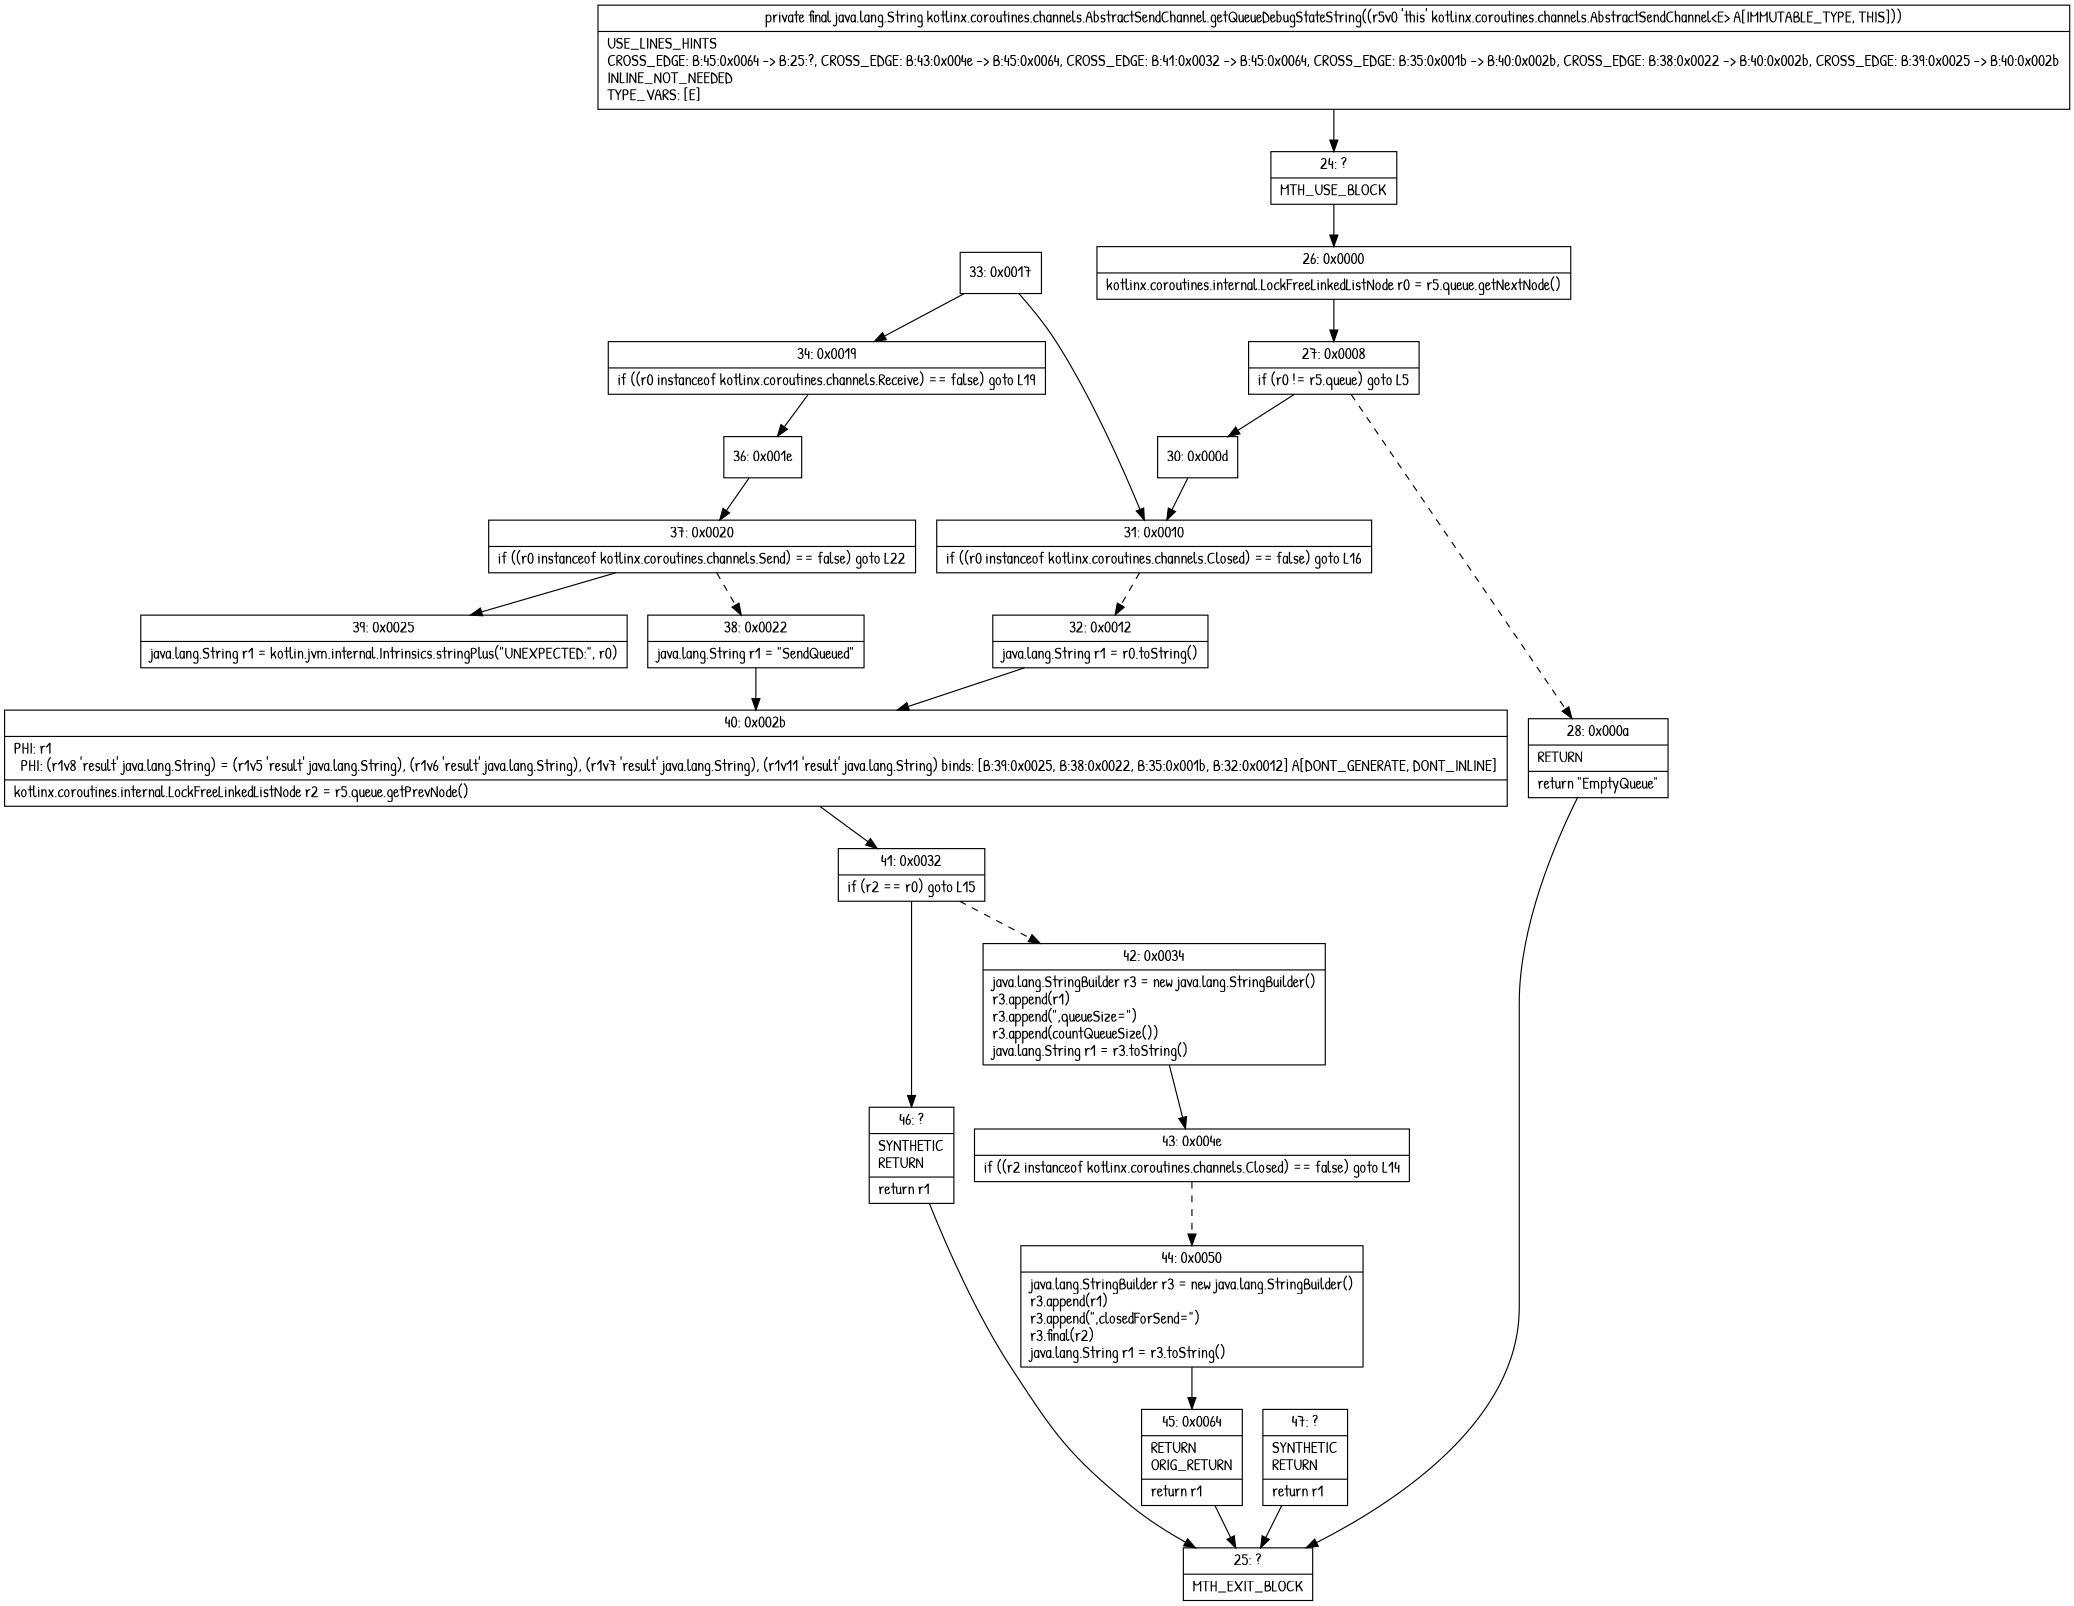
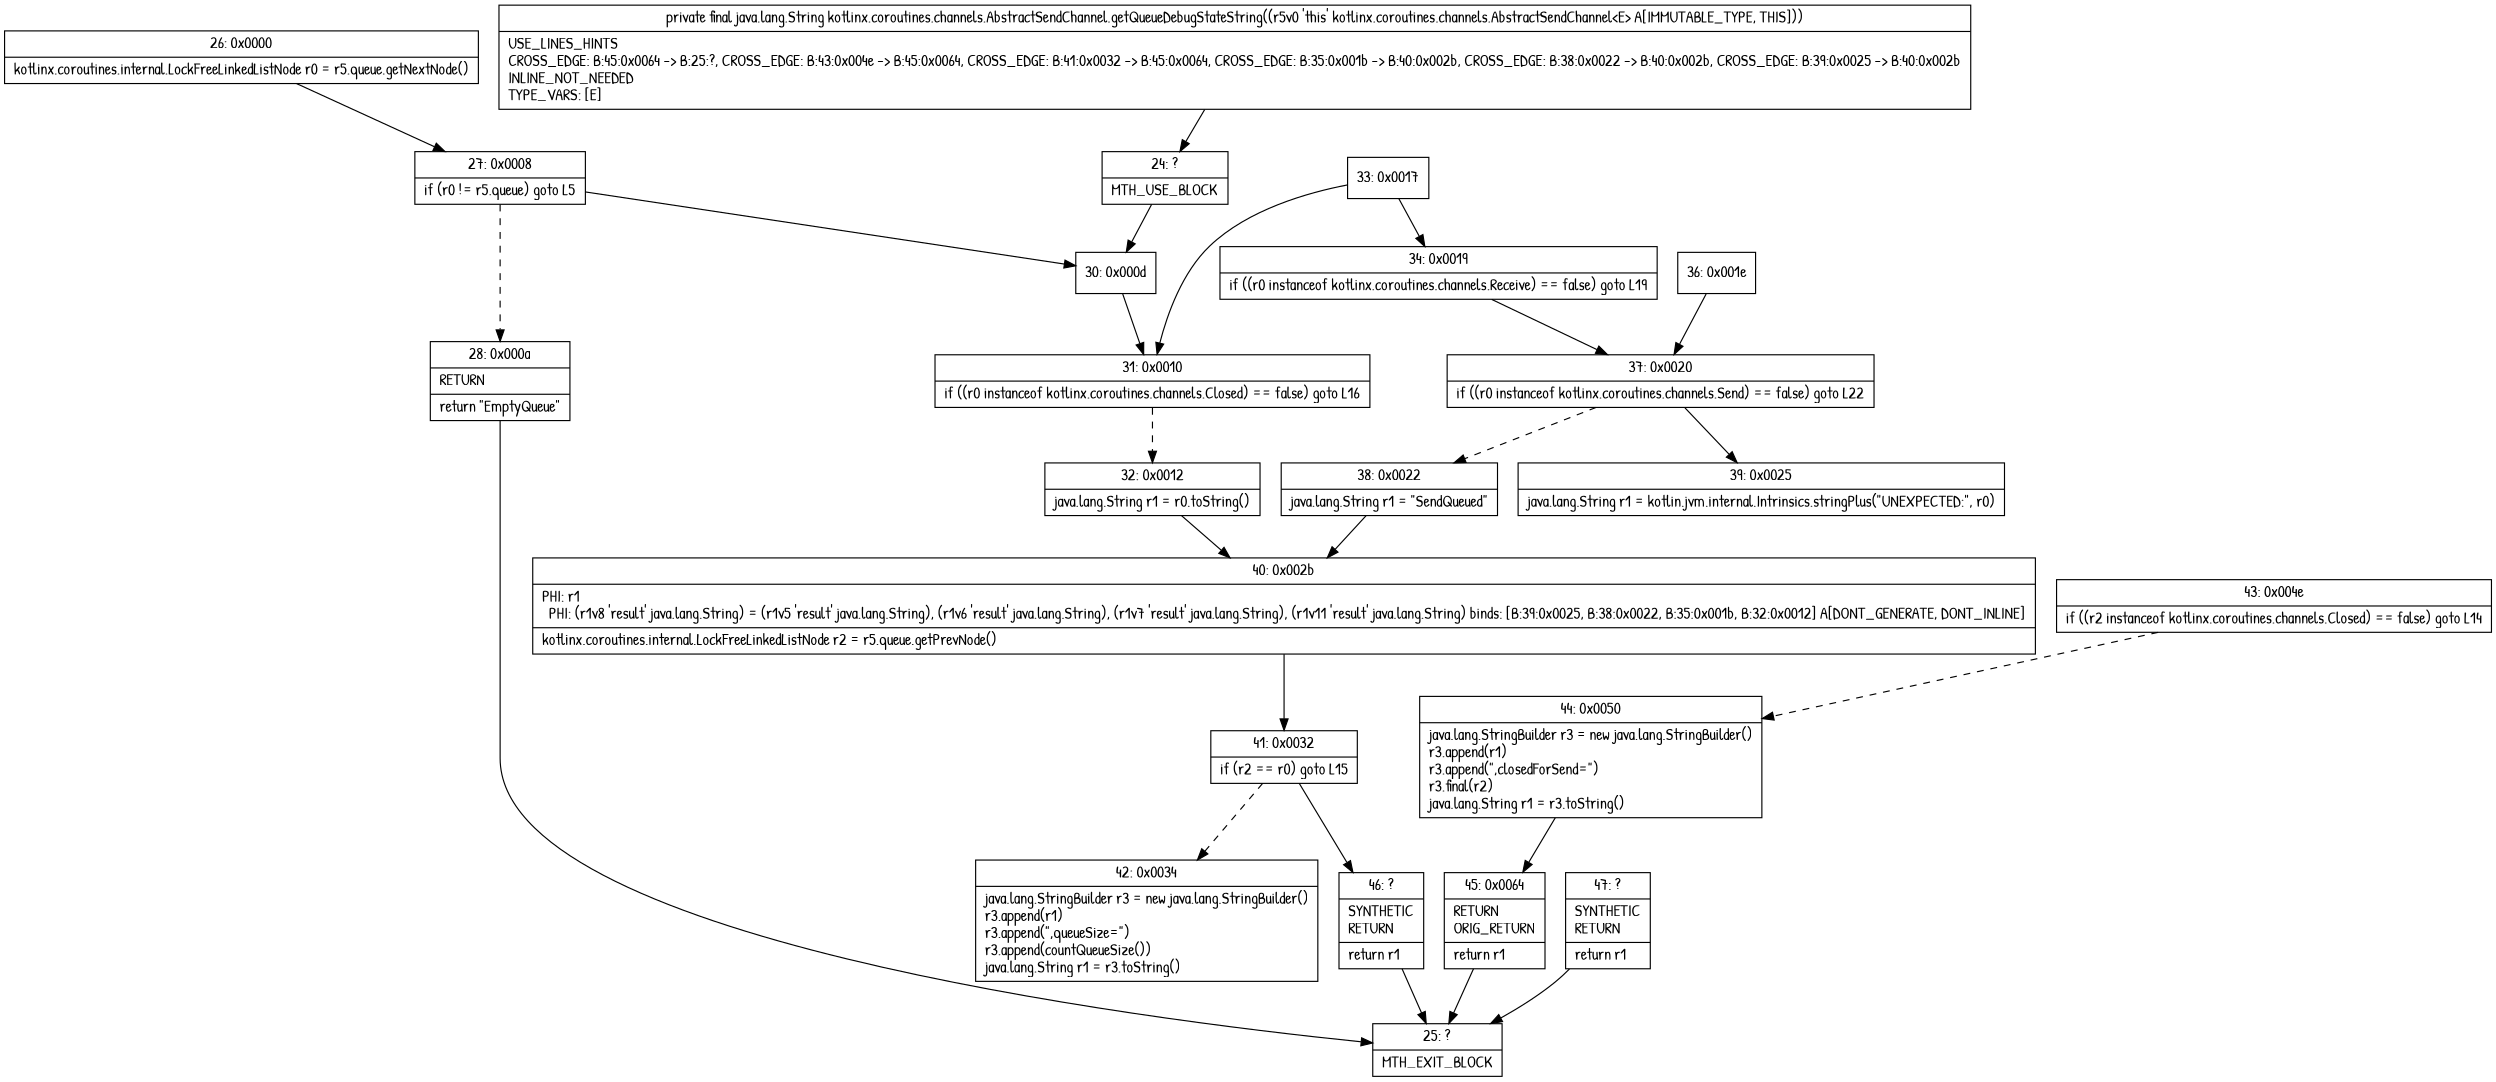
  digraph {
    fontname="Patrick Hand"
    node [fontname="Patrick Hand" shape=record]
    edge [fontname="Patrick Hand"]
    n1 [label="{24\:\ ?|MTH_USE_BLOCK\l}"]
    n2 [label="{26\:\ 0x0000|kotlinx.coroutines.internal.LockFreeLinkedListNode r0 = r5.queue.getNextNode()\l}"]
    n3 [label="{27\:\ 0x0008|if (r0 != r5.queue) goto L5\l}"]
    n4 [label="{28\:\ 0x000a|RETURN\l|return \"EmptyQueue\"\l}"]
    n5 [label="{30\:\ 0x000d}"]
    n6 [label="{25\:\ ?|MTH_EXIT_BLOCK\l}"]
    n7 [label="{31\:\ 0x0010|if ((r0 instanceof kotlinx.coroutines.channels.Closed) == false) goto L16\l}"]
    n8 [label="{32\:\ 0x0012|java.lang.String r1 = r0.toString()\l}"]
    n9 [label="{40\:\ 0x002b|PHI: r1 \l  PHI: (r1v8 'result' java.lang.String) = (r1v5 'result' java.lang.String), (r1v6 'result' java.lang.String), (r1v7 'result' java.lang.String), (r1v11 'result' java.lang.String) binds: [B:39:0x0025, B:38:0x0022, B:35:0x001b, B:32:0x0012] A[DONT_GENERATE, DONT_INLINE]\l|kotlinx.coroutines.internal.LockFreeLinkedListNode r2 = r5.queue.getPrevNode()\l}"]
    n10 [label="{33\:\ 0x0017}"]
    n11 [label="{34\:\ 0x0019|if ((r0 instanceof kotlinx.coroutines.channels.Receive) == false) goto L19\l}"]
    n12 [label="{41\:\ 0x0032|if (r2 == r0) goto L15\l}"]
    n13 [label="{42\:\ 0x0034|java.lang.StringBuilder r3 = new java.lang.StringBuilder()\lr3.append(r1)\lr3.append(\",queueSize=\")\lr3.append(countQueueSize())\ljava.lang.String r1 = r3.toString()\l}"]
    n14 [label="{46\:\ ?|SYNTHETIC\lRETURN\l|return r1\l}"]
    n15 [label="{43\:\ 0x004e|if ((r2 instanceof kotlinx.coroutines.channels.Closed) == false) goto L14\l}"]
    n16 [label="{44\:\ 0x0050|java.lang.StringBuilder r3 = new java.lang.StringBuilder()\lr3.append(r1)\lr3.append(\",closedForSend=\")\lr3.final(r2)\ljava.lang.String r1 = r3.toString()\l}"]
    n17 [label="{45\:\ 0x0064|RETURN\lORIG_RETURN\l|return r1\l}"]
    n18 [label="{47\:\ ?|SYNTHETIC\lRETURN\l|return r1\l}"]
    n19 [label="{36\:\ 0x001e}"]
    n20 [label="{37\:\ 0x0020|if ((r0 instanceof kotlinx.coroutines.channels.Send) == false) goto L22\l}"]
    n21 [label="{38\:\ 0x0022|java.lang.String r1 = \"SendQueued\"\l}"]
    n22 [label="{39\:\ 0x0025|java.lang.String r1 = kotlin.jvm.internal.Intrinsics.stringPlus(\"UNEXPECTED:\", r0)\l}"]
    n23 [label="{private final java.lang.String kotlinx.coroutines.channels.AbstractSendChannel.getQueueDebugStateString((r5v0 'this' kotlinx.coroutines.channels.AbstractSendChannel\<E\> A[IMMUTABLE_TYPE, THIS]))  | USE_LINES_HINTS\lCROSS_EDGE: B:45:0x0064 \-\> B:25:?, CROSS_EDGE: B:43:0x004e \-\> B:45:0x0064, CROSS_EDGE: B:41:0x0032 \-\> B:45:0x0064, CROSS_EDGE: B:35:0x001b \-\> B:40:0x002b, CROSS_EDGE: B:38:0x0022 \-\> B:40:0x002b, CROSS_EDGE: B:39:0x0025 \-\> B:40:0x002b\lINLINE_NOT_NEEDED\lTYPE_VARS: [E]\l}"]
-   n1 -> n2
+   n1 -> n5
    n2 -> n3
    n3 -> n4 [style=dashed]
    n3 -> n5
    n4 -> n6
    n5 -> n7
    n7 -> n8 [style=dashed]
    n8 -> n9
    n9 -> n12
    n10 -> n7
    n10 -> n11
-   n11 -> n19
+   n11 -> n20
    n12 -> n13 [style=dashed]
    n12 -> n14
-   n13 -> n15
    n14 -> n6
    n15 -> n16 [style=dashed]
    n16 -> n17
    n17 -> n6
    n18 -> n6
    n19 -> n20
    n20 -> n21 [style=dashed]
    n20 -> n22
    n21 -> n9
    n23 -> n1
  }
